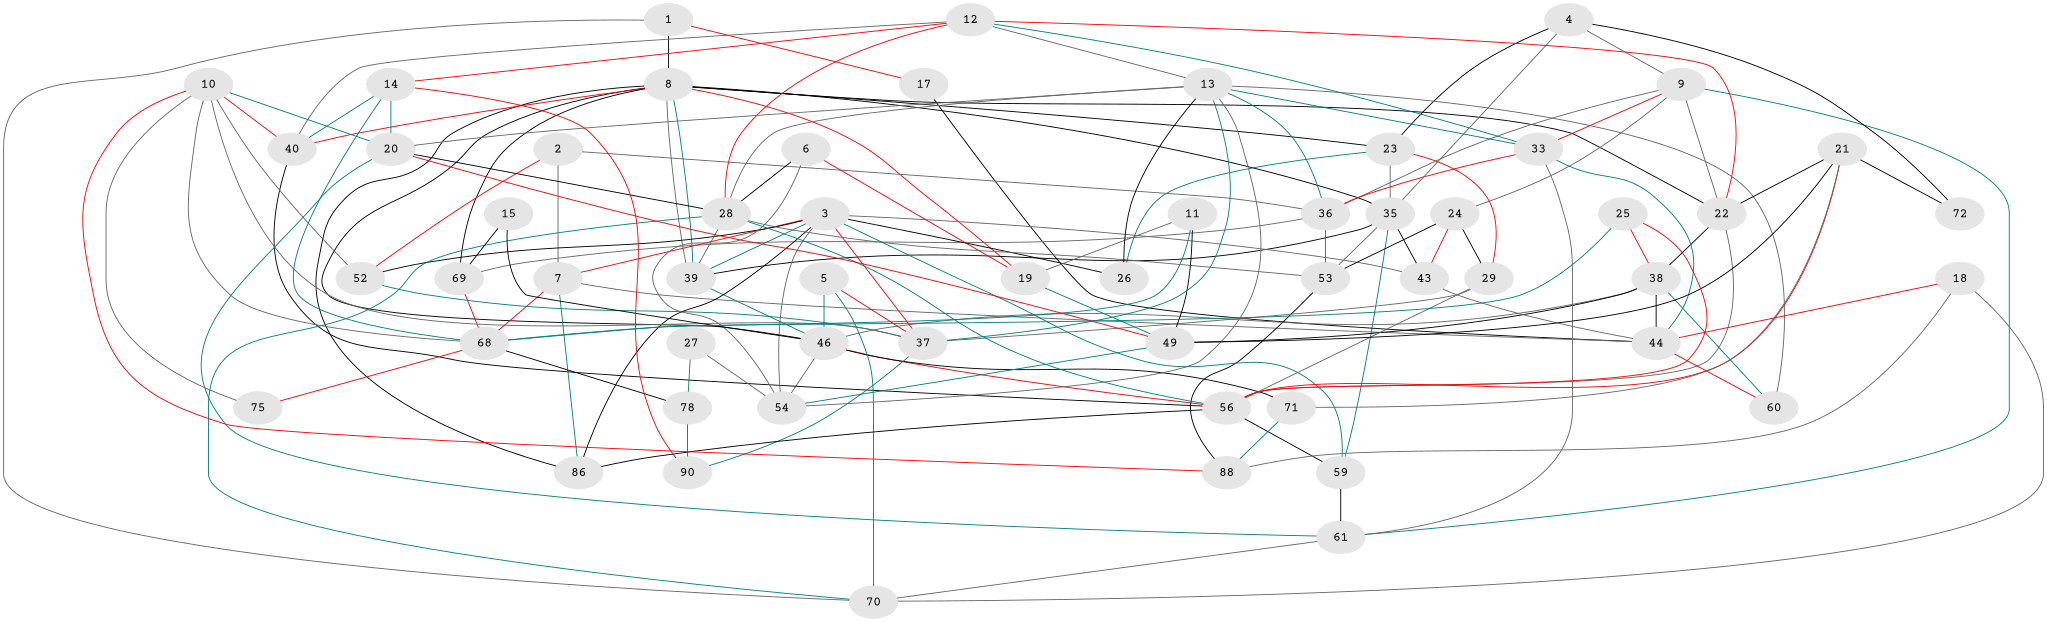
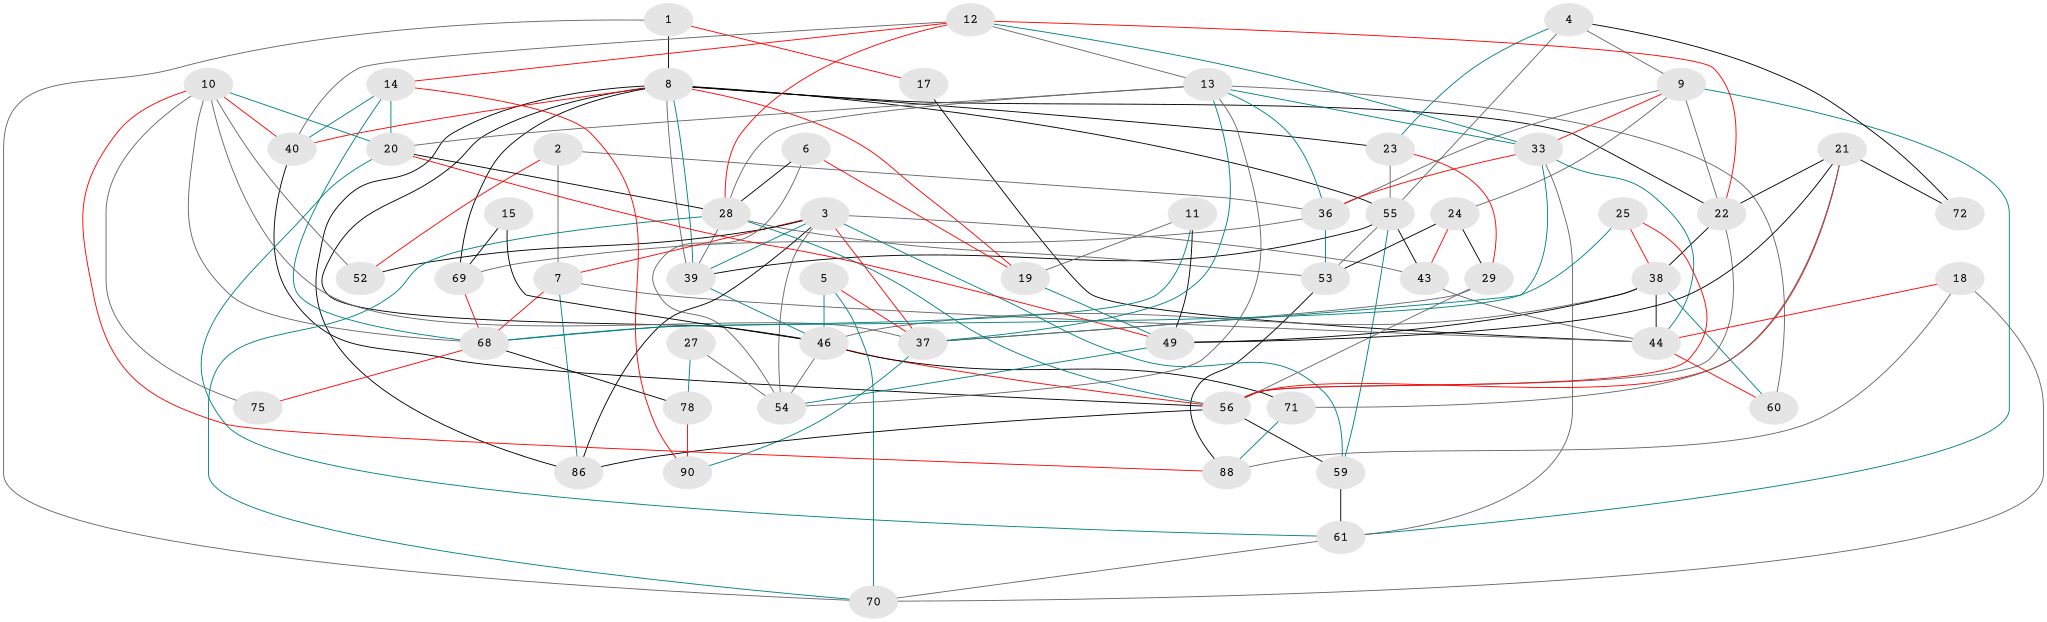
  graph {
    fontname="Courier Prime"
    node [color=gray90 fontname="Courier Prime" style=filled]
    edge [color=gray40 fontname="Courier Prime"]
    8 [super="+50"]
    39
    86
    23 [super="+51"]
-   35 [super="+42"]
+   35 [super="+42" label=55]
    46 [super="+58"]
    19
    22 [super="+63"]
    40 [super="+48"]
    n10 [label=69]
    1
    17
    70
    44 [super="+69"]
    2 [super="+31"]
    7 [super="+47"]
    36 [super="+77"]
    52
    68 [super="+73"]
    53 [super="+76"]
    38 [super="+41"]
    49 [super="+57"]
    60
    3 [super="+84"]
-   26
    37 [super="+74"]
    43
    54 [super="+85"]
    59 [super="+89"]
    90
    61 [super="+83"]
    9 [super="+16"]
    24
    33 [super="+66"]
    4
    72
    29 [super="+34"]
    5
    56 [super="+81"]
    71
    6 [super="+65"]
    28 [super="+80"]
    75
    78 [super="+82"]
    10 [super="+30"]
    20 [super="+67"]
    88
    11 [super="+45"]
    12 [super="+32"]
    13 [super="+79"]
    14 [super="+64"]
    15
    18
    21 [super="+87"]
    25
    27
    8 -- 39
    8 -- 39 [color=teal]
    8 -- 86 [color=black]
    8 -- 23 [color=black]
    8 -- 35 [color=black]
    8 -- 46 [color=black]
    8 -- 19 [color=red]
    8 -- 22 [color=black]
    8 -- 40 [color=red]
    8 -- n10 [color=black]
    39 -- 46 [color=teal]
    23 -- 35
-   23 -- 26 [color=teal]
    23 -- 29 [color=red]
    35 -- 39 [color=black]
    35 -- 53
    35 -- 43 [color=black]
    35 -- 59 [color=teal]
    46 -- 54
    46 -- 56 [color=red]
    46 -- 71 [color=black]
    19 -- 49 [color=teal]
    22 -- 38 [color=black]
    22 -- 56
    40 -- 56 [color=black]
    n10 -- 68 [color=red]
    1 -- 8 [color=black]
    1 -- 17 [color=red]
    1 -- 70
    17 -- 44 [color=black]
    44 -- 60 [color=red]
    2 -- 7
    2 -- 36
    2 -- 52 [color=red]
    7 -- 86 [color=teal]
    7 -- 44
    7 -- 68 [color=red]
    36 -- n10
    36 -- 53 [color=teal]
    68 -- 75 [color=red]
    68 -- 78 [color=black]
    53 -- 88 [color=black]
    38 -- 46
    38 -- 44 [color=black]
    38 -- 49 [color=black]
    38 -- 60 [color=teal]
    49 -- 54 [color=teal]
    3 -- 39 [color=teal]
    3 -- 86 [color=black]
    3 -- 7 [color=red]
    3 -- 52 [color=black]
-   3 -- 26 [color=black]
    3 -- 37 [color=red]
    3 -- 43
    3 -- 54
    3 -- 59 [color=teal]
    37 -- 90 [color=teal]
    43 -- 44
    59 -- 61 [color=black]
    61 -- 70
    9 -- 22 [weight=2]
    9 -- 36
    9 -- 61 [color=teal]
    9 -- 24
    9 -- 33 [color=red]
    24 -- 53 [color=black]
    24 -- 43 [color=red]
    24 -- 29 [color=black]
    33 -- 44 [color=teal]
    33 -- 36 [color=red]
-   52 -- 37 [color=teal]
+   33 -- 37 [color=teal]
    33 -- 61
-   4 -- 23 [color=black]
+   4 -- 23 [color=teal]
    4 -- 35
    4 -- 9
    4 -- 72 [color=black]
    29 -- 37
    29 -- 56
    5 -- 46 [color=teal]
    5 -- 70 [color=teal]
    5 -- 37 [color=red]
    56 -- 86 [color=black]
    56 -- 59 [color=black]
    71 -- 88 [color=teal]
    6 -- 19 [color=red]
    6 -- 54
    6 -- 28 [color=black weight=2]
    28 -- 39
    28 -- 70 [color=teal]
    28 -- 53
    28 -- 56 [color=teal]
    78 -- 90 [color=red]
    10 -- 40 [color=red]
    10 -- 52
    10 -- 68
    10 -- 37
    10 -- 75
    10 -- 20 [color=teal]
    10 -- 88 [color=red]
    20 -- 49 [color=red]
    20 -- 61 [color=teal]
    20 -- 28 [color=black]
    11 -- 19
    11 -- 68 [color=teal]
    11 -- 49 [color=black]
    12 -- 22 [color=red]
    12 -- 40
    12 -- 33 [color=teal]
    12 -- 28 [color=red]
    12 -- 13
    12 -- 14 [color=red]
    13 -- 36 [color=teal]
    13 -- 60
-   13 -- 26 [color=black]
    13 -- 37 [color=teal]
    13 -- 54
    13 -- 33 [color=teal]
    13 -- 28
    13 -- 20
    14 -- 40 [color=teal]
    14 -- 68 [color=teal]
    14 -- 90 [color=red]
    14 -- 20 [color=teal]
    15 -- 46 [color=black]
    15 -- n10 [color=black]
    18 -- 70
    18 -- 44 [color=red]
    18 -- 88
    21 -- 22 [color=black]
    21 -- 49 [color=black]
    21 -- 72 [color=black]
    21 -- 56 [color=red]
    21 -- 71
    25 -- 68 [color=teal]
    25 -- 38 [color=red]
    25 -- 56 [color=red]
    27 -- 54
    27 -- 78 [color=teal]
  }
